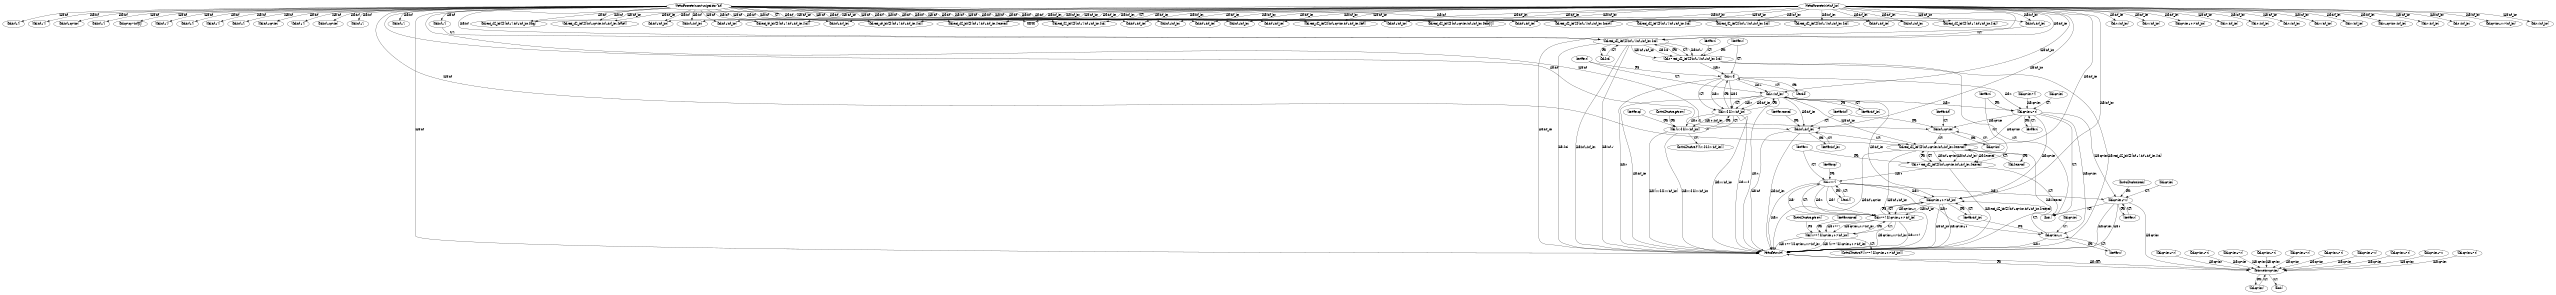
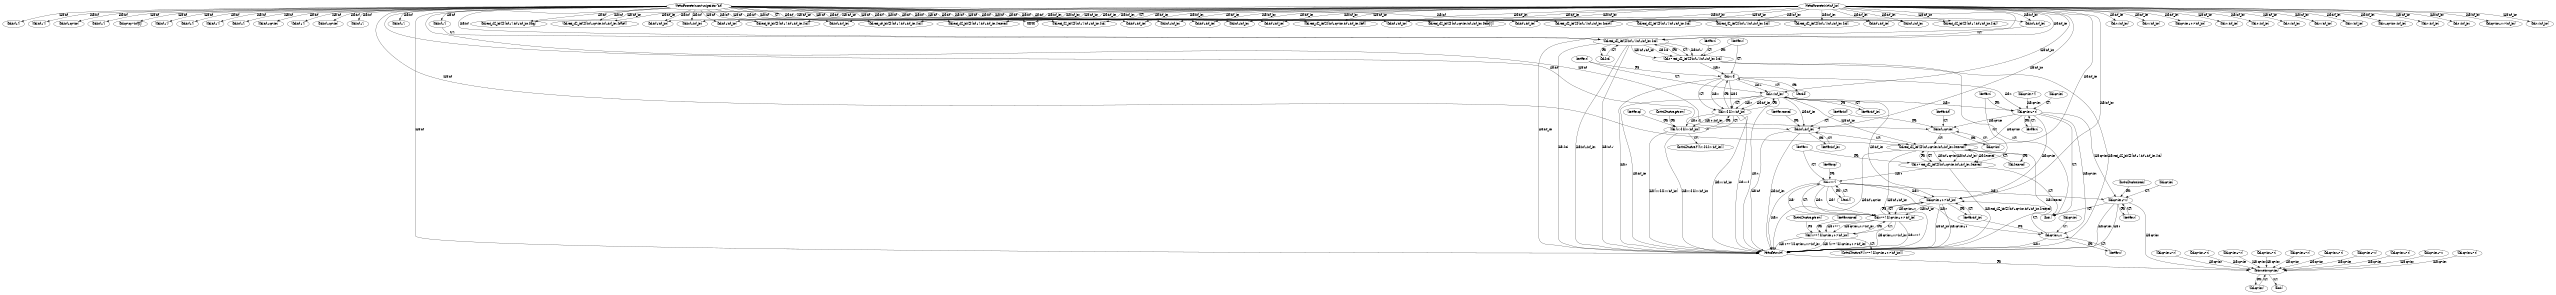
  digraph {
    fontname="Patrick Hand"
    node [fontname="Patrick Hand"]
    edge [fontname="Patrick Hand"]
    n1 [label="(Call,read_u32_leb128 (buf + 1, buf + buf_len, &val))"]
    n2 [label="(Call,n = read_u32_leb128 (buf + 1, buf + buf_len, &val))"]
    n3 [label="(Call,&val)"]
    n4 [label="(MethodReturn,int)"]
    n5 [label="(Call,n > 0)"]
    n6 [label="(Block,)"]
    n7 [label="(Return,return op->len;)"]
    n8 [label="(MethodParameterIn,const unsigned char *buf)"]
    n9 [label="(Call,read_u32_leb128 (buf + op->len, buf + buf_len, &reserved))"]
    n10 [label="(Call,buf + op->len)"]
    n11 [label="(Call,buf + buf_len)"]
    n12 [label="(Call,read_u32_leb128 (buf + 1, buf + buf_len, &count))"]
    n13 [label="(Call,buf + 1)"]
    n14 [label="(Call,buf + 1)"]
    n15 [label="(Call,buf + buf_len)"]
    n16 [label="(Call,read_u32_leb128 (buf + 1, buf + buf_len, &flag))"]
    n17 [label="(Call,buf + buf_len)"]
    n18 [label="(Call,buf + 1)"]
    n19 [label="(Call,buf + buf_len)"]
    n20 [label="(Call,buf + op->len)"]
    n21 [label="(Call,buf + buf_len)"]
    n22 [label="(Call,buf + buf_len)"]
    n23 [label="(Call,read_u64_leb128 (buf + 1, buf + buf_len, &val))"]
    n24 [label="(Call,read_u32_leb128 (buf + 1, buf + buf_len, &reserved))"]
    n25 [label="(Call,read_i32_leb128 (buf + 1, buf + buf_len, &val))"]
    n26 [label="(Call,buf + buf_len)"]
    n27 [label="(Call,buf + 1)"]
    n28 [label="(Call,op->op = buf[0])"]
    n29 [label="(Call,buf + buf_len)"]
    n30 [label="(Call,buf + buf_len)"]
    n31 [label="(Call,buf + buf_len)"]
    n32 [label="(Call,buf + 1)"]
    n33 [label="(Call,buf + buf_len)"]
    n34 [label="(Call,buf + 1)"]
    n35 [label="(Call,buf + 1)"]
    n36 [label="(Call,read_u32_leb128 (buf + op->len, buf + buf_len, &def))"]
    n37 [label="(Call,buf + buf_len)"]
    n38 [label="(Call,read_u32_leb128 (buf + op->len, buf + buf_len, &table[i]))"]
    n39 [label="(Call,buf + buf_len)"]
    n40 [label="(Call,buf + 1)"]
    n41 [label="(Call,read_u32_leb128 (buf + 1, buf + buf_len, &val))"]
    n42 [label="(Call,read_i32_leb128 (buf + 1, buf + buf_len, &val))"]
    n43 [label="(Call,read_u32_leb128 (buf + 1, buf + buf_len, &val))"]
    n44 [label="(Call,buf + buf_len)"]
    n45 [label="(Call,buf + op->len)"]
    n46 [label="(Call,read_u32_leb128 (buf + 1, buf + buf_len, &val))"]
    n47 [label="(Call,read_u32_leb128 (buf + op->len, buf + buf_len, &offset))"]
    n48 [label="(Call,buf + buf_len)"]
    n49 [label="(Call,read_i64_leb128 (buf + 1, buf + buf_len, &val))"]
    n50 [label="(Call,buf + 1)"]
    n51 [label="(Call,buf + 1)"]
    n52 [label="(Call,buf + op->len)"]
    n53 [label="(Call,buf + 1)"]
    1000100
    n55 [label="(Call,n = read_u32_leb128 (buf + op->len, buf + buf_len, &reserved))"]
    n56 [label="(Call,&reserved)"]
    n57 [label="(Call,op->len)"]
    n58 [label="(Identifier,buf_len)"]
    n59 [label="(MethodParameterIn,int buf_len)"]
    n60 [label="(Call,n < buf_len)"]
    n61 [label="(Call,op->len + n <= buf_len)"]
    n62 [label="(Call,n < buf_len)"]
    n63 [label="(Call,n < buf_len)"]
    n64 [label="(Call,op->len + n <= buf_len)"]
    n65 [label="(Call,n < buf_len)"]
    n66 [label="(Call,n < buf_len)"]
    n67 [label="(Call,n < buf_len)"]
    n68 [label="(Call,n < buf_len)"]
    n69 [label="(Call,n < buf_len)"]
    n70 [label="(Call,n + op->len < buf_len)"]
    n71 [label="(Call,n < buf_len)"]
    n72 [label="(Call,n < buf_len)"]
    n73 [label="(Call,op->len + n <= buf_len)"]
    n74 [label="(Call,n < buf_len)"]
    n75 [label="(Call,n > 0 && n < buf_len)"]
    n76 [label="(Call,op->len += n)"]
    n77 [label="(Identifier,buf_len)"]
    n78 [label="(Call,n == 1 && op->len + n <= buf_len)"]
    n79 [label="(Identifier,buf_len)"]
    n80 [label="(Literal,0)"]
    n81 [label="(Call,!(n > 0 && n < buf_len))"]
    n82 [label="(Call,op->len + n)"]
    n83 [label="(Call,op->len += n)"]
    n84 [label="(Identifier,n)"]
    n85 [label="(ControlStructure,if (!(n > 0 && n < buf_len)))"]
    n86 [label="(Identifier,n)"]
    n87 [label="(Identifier,n)"]
    n88 [label="(Call,n == 1)"]
    n89 [label="(Literal,1)"]
    n90 [label="(Call,!(n == 1 && op->len + n <= buf_len))"]
    n91 [label="(ControlStructure,if (!(n == 1 && op->len + n <= buf_len)))"]
    n92 [label="(Call,op->len)"]
    n93 [label="(Block,)"]
    n94 [label="(Identifier,n)"]
    n95 [label="(Call,op->len = 1)"]
    n96 [label="(Call,op->len += n)"]
    n97 [label="(Identifier,buf)"]
    n98 [label="(Call,op->len)"]
    n99 [label="(ControlStructure,goto err;)"]
    n100 [label="(ControlStructure,break;)"]
    n101 [label="(ControlStructure,goto err;)"]
    n102 [label="(Call,op->len += n)"]
    n103 [label="(Call,op->len += n)"]
    n104 [label="(Call,op->len)"]
    n105 [label="(Call,op->len)"]
    n106 [label="(Identifier,n)"]
    n107 [label="(Identifier,n)"]
    n108 [label="(Identifier,op)"]
    n109 [label="(Identifier,reserved)"]
    n110 [label="(Call,op->len += n)"]
    n111 [label="(Identifier,buf)"]
    n112 [label="(Call,op->len += n)"]
    n113 [label="(Identifier,op)"]
    n114 [label="(Call,op->len += n)"]
    n115 [label="(Call,op->len += n)"]
    n116 [label="(Call,op->len += n)"]
    n117 [label="(Identifier,reserved)"]
    n118 [label="(Call,op->len += n)"]
    n119 [label="(Identifier,n)"]
    n120 [label="(Identifier,n)"]
    n121 [label="(Call,op->len += n)"]
    n1 -> n2 [label="AST: "]
    n1 -> n2 [label="DDG: buf + 1"]
    n1 -> n2 [label="DDG: buf + buf_len"]
    n1 -> n2 [label="DDG: &val"]
    n1 -> n3 [label="CFG: "]
    n1 -> n4 [label="DDG: &val"]
    n1 -> n4 [label="DDG: buf + buf_len"]
    n1 -> n4 [label="DDG: buf + 1"]
    n2 -> n1 [label="CFG: "]
    n2 -> n4 [label="DDG: read_u32_leb128 (buf + 1, buf + buf_len, &val)"]
    n2 -> n5 [label="DDG: n"]
    n2 -> n6 [label="AST: "]
    n3 -> n1 [label="AST: "]
    n4 -> n7 [label="CFG: "]
    n5 -> n4 [label="DDG: n"]
    n5 -> n60 [label="DDG: n"]
    n5 -> n75 [label="AST: "]
    n5 -> n75 [label="DDG: n"]
    n5 -> n75 [label="DDG: 0"]
    n5 -> n76 [label="DDG: n"]
    n5 -> n80 [label="CFG: "]
-   n7 -> n4 [label="DDG: <RET>"]
    n7 -> n92 [label="CFG: "]
    n7 -> n93 [label="AST: "]
    n8 -> n1 [label="DDG: buf"]
    n8 -> n4 [label="DDG: buf"]
    n8 -> n9 [label="DDG: buf"]
    n8 -> n10 [label="DDG: buf"]
    n8 -> n11 [label="DDG: buf"]
    n8 -> n12 [label="DDG: buf"]
    n8 -> n13 [label="DDG: buf"]
    n8 -> n14 [label="DDG: buf"]
    n8 -> n15 [label="DDG: buf"]
    n8 -> n16 [label="DDG: buf"]
    n8 -> n17 [label="DDG: buf"]
    n8 -> n18 [label="DDG: buf"]
    n8 -> n19 [label="DDG: buf"]
    n8 -> n20 [label="DDG: buf"]
    n8 -> n21 [label="DDG: buf"]
    n8 -> n22 [label="DDG: buf"]
    n8 -> n23 [label="DDG: buf"]
    n8 -> n24 [label="DDG: buf"]
    n8 -> n25 [label="DDG: buf"]
    n8 -> n26 [label="DDG: buf"]
    n8 -> n27 [label="DDG: buf"]
    n8 -> n28 [label="DDG: buf"]
    n8 -> n29 [label="DDG: buf"]
    n8 -> n30 [label="DDG: buf"]
    n8 -> n31 [label="DDG: buf"]
    n8 -> n32 [label="DDG: buf"]
    n8 -> n33 [label="DDG: buf"]
    n8 -> n34 [label="DDG: buf"]
    n8 -> n35 [label="DDG: buf"]
    n8 -> n36 [label="DDG: buf"]
    n8 -> n37 [label="DDG: buf"]
    n8 -> n38 [label="DDG: buf"]
    n8 -> n39 [label="DDG: buf"]
    n8 -> n40 [label="DDG: buf"]
    n8 -> n41 [label="DDG: buf"]
    n8 -> n42 [label="DDG: buf"]
    n8 -> n43 [label="DDG: buf"]
    n8 -> n44 [label="DDG: buf"]
    n8 -> n45 [label="DDG: buf"]
    n8 -> n46 [label="DDG: buf"]
    n8 -> n47 [label="DDG: buf"]
    n8 -> n48 [label="DDG: buf"]
    n8 -> n49 [label="DDG: buf"]
    n8 -> n50 [label="DDG: buf"]
    n8 -> n51 [label="DDG: buf"]
    n8 -> n52 [label="DDG: buf"]
    n8 -> n53 [label="DDG: buf"]
    n8 -> 1000100 [label="AST: "]
    n9 -> n4 [label="DDG: buf + op->len"]
    n9 -> n4 [label="DDG: buf + buf_len"]
    n9 -> n4 [label="DDG: &reserved"]
    n9 -> n55 [label="AST: "]
    n9 -> n55 [label="DDG: buf + op->len"]
    n9 -> n55 [label="DDG: buf + buf_len"]
    n9 -> n55 [label="DDG: &reserved"]
    n9 -> n56 [label="CFG: "]
    n10 -> n9 [label="AST: "]
    n10 -> n57 [label="CFG: "]
    n11 -> n4 [label="DDG: buf"]
    n11 -> n4 [label="DDG: buf_len"]
    n11 -> n9 [label="AST: "]
    n11 -> n58 [label="CFG: "]
    n22 -> n1 [label="AST: "]
    n51 -> n1 [label="AST: "]
    n55 -> n4 [label="DDG: read_u32_leb128 (buf + op->len, buf + buf_len, &reserved)"]
    n55 -> n6 [label="AST: "]
    n55 -> n9 [label="CFG: "]
    n55 -> n88 [label="DDG: n"]
    n56 -> n9 [label="AST: "]
    n57 -> n10 [label="AST: "]
    n58 -> n11 [label="AST: "]
    n59 -> n1 [label="DDG: buf_len"]
    n59 -> n4 [label="DDG: buf_len"]
    n59 -> n9 [label="DDG: buf_len"]
    n59 -> n11 [label="DDG: buf_len"]
    n59 -> n12 [label="DDG: buf_len"]
    n59 -> n15 [label="DDG: buf_len"]
    n59 -> n16 [label="DDG: buf_len"]
    n59 -> n17 [label="DDG: buf_len"]
    n59 -> n19 [label="DDG: buf_len"]
    n59 -> n21 [label="DDG: buf_len"]
    n59 -> n22 [label="DDG: buf_len"]
    n59 -> n23 [label="DDG: buf_len"]
    n59 -> n24 [label="DDG: buf_len"]
    n59 -> n25 [label="DDG: buf_len"]
    n59 -> n26 [label="DDG: buf_len"]
    n59 -> n29 [label="DDG: buf_len"]
    n59 -> n30 [label="DDG: buf_len"]
    n59 -> n31 [label="DDG: buf_len"]
    n59 -> n33 [label="DDG: buf_len"]
    n59 -> n36 [label="DDG: buf_len"]
    n59 -> n37 [label="DDG: buf_len"]
    n59 -> n38 [label="DDG: buf_len"]
    n59 -> n39 [label="DDG: buf_len"]
    n59 -> n41 [label="DDG: buf_len"]
    n59 -> n42 [label="DDG: buf_len"]
    n59 -> n43 [label="DDG: buf_len"]
    n59 -> n44 [label="DDG: buf_len"]
    n59 -> n46 [label="DDG: buf_len"]
    n59 -> n47 [label="DDG: buf_len"]
    n59 -> n48 [label="DDG: buf_len"]
    n59 -> n49 [label="DDG: buf_len"]
    n59 -> 1000100 [label="AST: "]
    n59 -> n60 [label="DDG: buf_len"]
    n59 -> n61 [label="DDG: buf_len"]
    n59 -> n62 [label="DDG: buf_len"]
    n59 -> n63 [label="DDG: buf_len"]
    n59 -> n64 [label="DDG: buf_len"]
    n59 -> n65 [label="DDG: buf_len"]
    n59 -> n66 [label="DDG: buf_len"]
    n59 -> n67 [label="DDG: buf_len"]
    n59 -> n68 [label="DDG: buf_len"]
    n59 -> n69 [label="DDG: buf_len"]
    n59 -> n70 [label="DDG: buf_len"]
    n59 -> n71 [label="DDG: buf_len"]
    n59 -> n72 [label="DDG: buf_len"]
    n59 -> n73 [label="DDG: buf_len"]
    n59 -> n74 [label="DDG: buf_len"]
    n60 -> n4 [label="DDG: buf_len"]
    n60 -> n4 [label="DDG: n"]
    n60 -> n9 [label="DDG: buf_len"]
    n60 -> n11 [label="DDG: buf_len"]
    n60 -> n61 [label="DDG: buf_len"]
    n60 -> n75 [label="AST: "]
    n60 -> n75 [label="DDG: n"]
    n60 -> n75 [label="DDG: buf_len"]
    n60 -> n76 [label="DDG: n"]
    n60 -> n77 [label="CFG: "]
    n61 -> n4 [label="DDG: op->len + n"]
    n61 -> n4 [label="DDG: buf_len"]
    n61 -> n78 [label="AST: "]
    n61 -> n78 [label="DDG: op->len + n"]
    n61 -> n78 [label="DDG: buf_len"]
    n61 -> n79 [label="CFG: "]
    n75 -> n4 [label="DDG: n < buf_len"]
    n75 -> n4 [label="DDG: n > 0"]
    n75 -> n5 [label="CFG: "]
    n75 -> n60 [label="CFG: "]
    n75 -> n81 [label="AST: "]
    n75 -> n81 [label="DDG: n > 0"]
    n75 -> n81 [label="DDG: n < buf_len"]
    n76 -> n6 [label="AST: "]
    n76 -> n9 [label="DDG: op->len"]
    n76 -> n10 [label="DDG: op->len"]
    n76 -> n61 [label="DDG: op->len"]
    n76 -> n82 [label="DDG: op->len"]
    n76 -> n83 [label="DDG: op->len"]
    n76 -> n84 [label="CFG: "]
    n77 -> n60 [label="AST: "]
    n78 -> n4 [label="DDG: op->len + n <= buf_len"]
    n78 -> n4 [label="DDG: n == 1"]
    n78 -> n61 [label="CFG: "]
    n78 -> n88 [label="DDG: 1"]
    n78 -> n90 [label="AST: "]
    n78 -> n90 [label="DDG: n == 1"]
    n78 -> n90 [label="DDG: op->len + n <= buf_len"]
    n79 -> n61 [label="AST: "]
    n79 -> n82 [label="CFG: "]
    n80 -> n5 [label="AST: "]
    n81 -> n4 [label="DDG: n > 0 && n < buf_len"]
    n81 -> n4 [label="DDG: !(n > 0 && n < buf_len)"]
    n81 -> n75 [label="CFG: "]
    n81 -> n85 [label="AST: "]
    n82 -> n4 [label="DDG: n"]
    n82 -> n61 [label="AST: "]
    n82 -> n86 [label="CFG: "]
    n83 -> n4 [label="DDG: n"]
    n83 -> n4 [label="DDG: op->len"]
    n83 -> n6 [label="AST: "]
    n83 -> n7 [label="DDG: op->len"]
    n83 -> n87 [label="CFG: "]
    n84 -> n76 [label="AST: "]
    n86 -> n82 [label="AST: "]
    n87 -> n83 [label="AST: "]
    n88 -> n4 [label="DDG: n"]
    n88 -> n61 [label="DDG: n"]
    n88 -> n78 [label="AST: "]
    n88 -> n78 [label="DDG: n"]
    n88 -> n78 [label="DDG: 1"]
    n88 -> n82 [label="DDG: n"]
    n88 -> n83 [label="DDG: n"]
    n88 -> n89 [label="CFG: "]
    n89 -> n88 [label="AST: "]
    n90 -> n4 [label="DDG: !(n == 1 && op->len + n <= buf_len)"]
    n90 -> n4 [label="DDG: n == 1 && op->len + n <= buf_len"]
    n90 -> n78 [label="CFG: "]
    n90 -> n91 [label="AST: "]
    n92 -> n7 [label="AST: "]
    n94 -> n2 [label="CFG: "]
    n94 -> n5 [label="AST: "]
    n95 -> n76 [label="DDG: op->len"]
    n96 -> n7 [label="DDG: op->len"]
    n97 -> n10 [label="CFG: "]
    n97 -> n11 [label="AST: "]
    n98 -> n76 [label="AST: "]
    n99 -> n81 [label="CFG: "]
    n100 -> n83 [label="CFG: "]
    n101 -> n90 [label="CFG: "]
    n102 -> n7 [label="DDG: op->len"]
    n103 -> n7 [label="DDG: op->len"]
    n104 -> n82 [label="AST: "]
    n105 -> n83 [label="AST: "]
    n106 -> n5 [label="CFG: "]
    n106 -> n60 [label="AST: "]
    n107 -> n55 [label="CFG: "]
    n107 -> n88 [label="AST: "]
    n108 -> n88 [label="CFG: "]
    n109 -> n11 [label="CFG: "]
    n110 -> n7 [label="DDG: op->len"]
    n111 -> n10 [label="AST: "]
    n112 -> n7 [label="DDG: op->len"]
    n113 -> n81 [label="CFG: "]
    n114 -> n7 [label="DDG: op->len"]
    n115 -> n7 [label="DDG: op->len"]
    n116 -> n7 [label="DDG: op->len"]
    n117 -> n90 [label="CFG: "]
    n118 -> n7 [label="DDG: op->len"]
    n119 -> n2 [label="AST: "]
    n120 -> n55 [label="AST: "]
    n120 -> n76 [label="CFG: "]
    n121 -> n7 [label="DDG: op->len"]
  }
